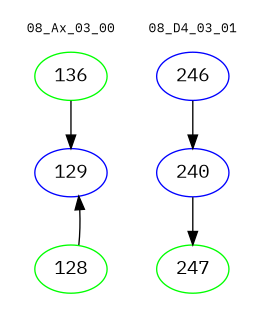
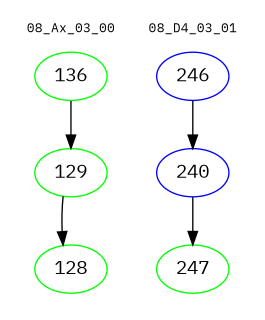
  digraph {
    fontname="IBM Plex Mono"
    node [color=green fontname="IBM Plex Mono"]
    edge [color=black fontname="IBM Plex Mono"]
    n1 [label=136]
-   n2 [color=blue label=129]
+   n2 [label=129]
    n3 [label=128]
    n4 [color=blue label=246]
    n5 [color=blue label=240]
    n6 [label=247]
    subgraph cluster_1 {
      color=white
      fontsize=10
      label="08_Ax_03_00"
      n1
      n2
      n3
    }
    subgraph cluster_2 {
      color=white
      fontsize=10
      label="08_D4_03_01"
      n4
      n5
      n6
    }
    n1 -> n2
-   n3 -> n2
+   n2 -> n3
    n4 -> n5
    n5 -> n6
  }
